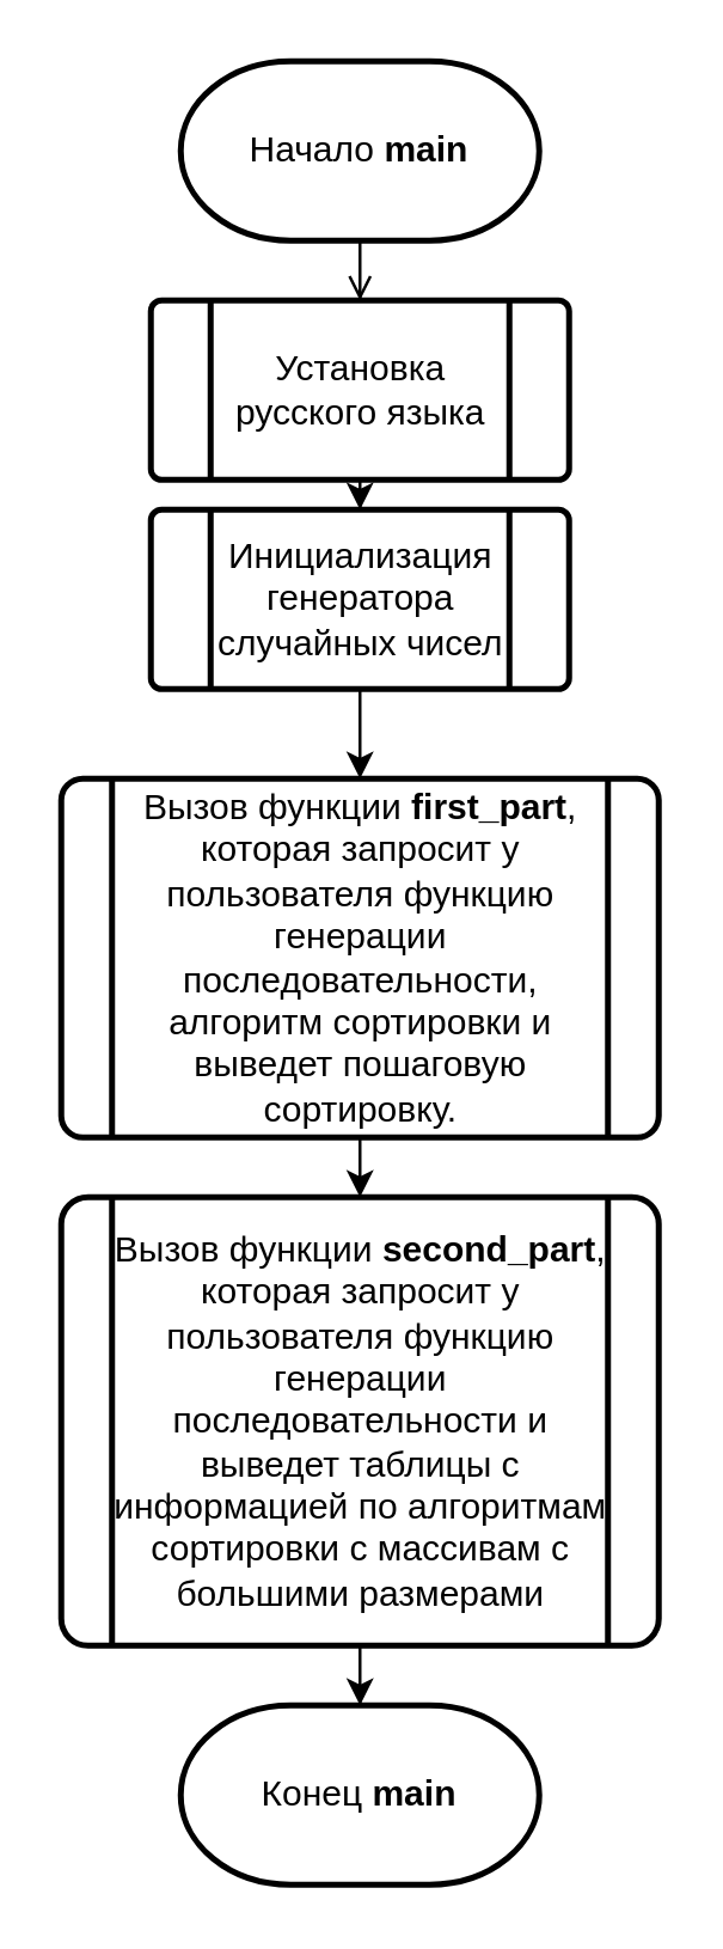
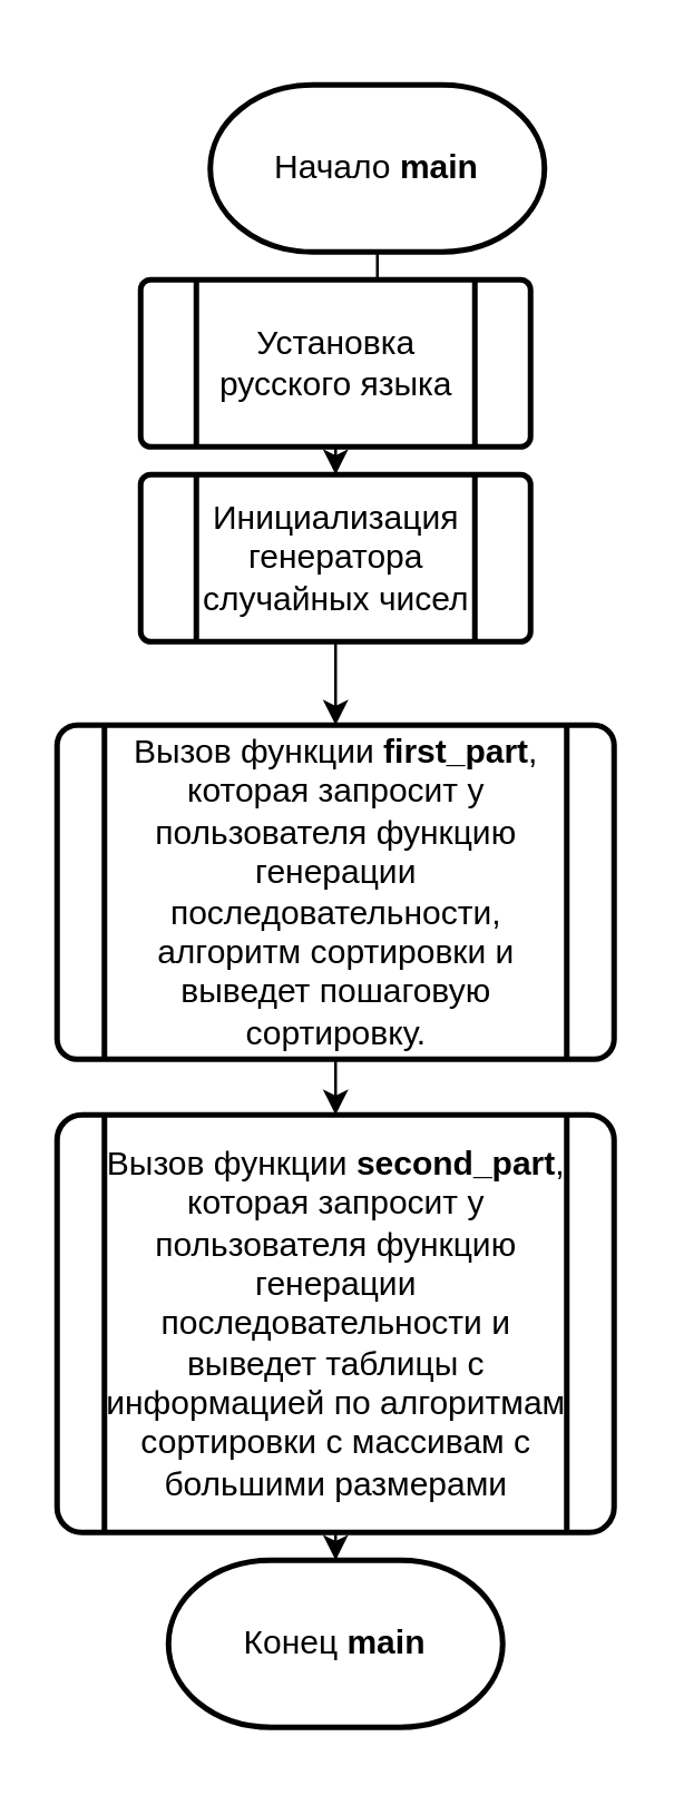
  <mxCell id="0" />
  <mxCell id="1" parent="0" />
  <mxCell id="2" style="edgeStyle=orthogonalEdgeStyle;rounded=0;orthogonalLoop=1;jettySize=auto;html=1;entryX=0.5;entryY=0;entryDx=0;entryDy=0;endArrow=open;" edge="1" parent="1" source="3" target="5"><mxGeometry relative="1" as="geometry" /></mxCell>
- <mxCell id="3" value="Начало &lt;b&gt;main&lt;/b&gt;" style="strokeWidth=2;html=1;shape=mxgraph.flowchart.terminator;whiteSpace=wrap;" vertex="1" parent="1"><mxGeometry x="60" y="20" width="120" height="60" as="geometry" /></mxCell>
+ <mxCell id="3" value="Начало &lt;b&gt;main&lt;/b&gt;" style="strokeWidth=2;html=1;shape=mxgraph.flowchart.terminator;whiteSpace=wrap;" vertex="1" parent="1"><mxGeometry x="75" y="30" width="120" height="60" as="geometry" /></mxCell>
  <mxCell id="4" value="" style="edgeStyle=orthogonalEdgeStyle;rounded=0;orthogonalLoop=1;jettySize=auto;html=1;" edge="1" parent="1" source="5" target="7"><mxGeometry relative="1" as="geometry" /></mxCell>
  <mxCell id="5" value="Установка русского языка" style="verticalLabelPosition=middle;verticalAlign=middle;html=1;shape=process;whiteSpace=wrap;rounded=1;size=0.14;arcSize=6;strokeWidth=2;labelPosition=center;align=center;" vertex="1" parent="1"><mxGeometry x="50" y="100" width="140" height="60" as="geometry" /></mxCell>
  <mxCell id="6" style="edgeStyle=orthogonalEdgeStyle;rounded=0;orthogonalLoop=1;jettySize=auto;html=1;exitX=0.5;exitY=1;exitDx=0;exitDy=0;entryX=0.5;entryY=0;entryDx=0;entryDy=0;" edge="1" parent="1" source="7" target="9"><mxGeometry relative="1" as="geometry" /></mxCell>
  <mxCell id="7" value="Инициализация генератора случайных чисел" style="verticalLabelPosition=middle;verticalAlign=middle;html=1;shape=process;whiteSpace=wrap;rounded=1;size=0.14;arcSize=6;strokeWidth=2;labelPosition=center;align=center;" vertex="1" parent="1"><mxGeometry x="50" y="170" width="140" height="60" as="geometry" /></mxCell>
  <mxCell id="8" style="edgeStyle=orthogonalEdgeStyle;rounded=0;orthogonalLoop=1;jettySize=auto;html=1;exitX=0.5;exitY=1;exitDx=0;exitDy=0;entryX=0.5;entryY=0;entryDx=0;entryDy=0;" edge="1" parent="1" source="9" target="11"><mxGeometry relative="1" as="geometry"><mxPoint x="120" y="400" as="targetPoint" /></mxGeometry></mxCell>
  <mxCell id="9" value="Вызов функции &lt;b&gt;first_part&lt;/b&gt;, которая запросит у пользователя функцию генерации последовательности, алгоритм сортировки и выведет пошаговую сортировку." style="verticalLabelPosition=middle;verticalAlign=middle;html=1;shape=process;whiteSpace=wrap;rounded=1;size=0.083;arcSize=6;strokeWidth=2;labelPosition=center;align=center;" vertex="1" parent="1"><mxGeometry x="20" y="260" width="200" height="120" as="geometry" /></mxCell>
  <mxCell id="10" value="" style="edgeStyle=orthogonalEdgeStyle;rounded=0;orthogonalLoop=1;jettySize=auto;html=1;" edge="1" parent="1" source="11" target="12"><mxGeometry relative="1" as="geometry" /></mxCell>
  <mxCell id="11" value="Вызов функции &lt;b&gt;second_part&lt;/b&gt;, которая запросит у пользователя функцию генерации последовательности и выведет таблицы с информацией по алгоритмам сортировки с массивам с большими размерами" style="verticalLabelPosition=middle;verticalAlign=middle;html=1;shape=process;whiteSpace=wrap;rounded=1;size=0.083;arcSize=6;strokeWidth=2;labelPosition=center;align=center;" vertex="1" parent="1"><mxGeometry x="20" y="400" width="200" height="150" as="geometry" /></mxCell>
- <mxCell id="12" value="Конец &lt;b&gt;main&lt;/b&gt;" style="strokeWidth=2;html=1;shape=mxgraph.flowchart.terminator;whiteSpace=wrap;labelBackgroundColor=none;fontColor=default;" vertex="1" parent="1"><mxGeometry x="60" y="570" width="120" height="60" as="geometry" /></mxCell>
+ <mxCell id="12" value="Конец &lt;b&gt;main&lt;/b&gt;" style="strokeWidth=2;html=1;shape=mxgraph.flowchart.terminator;whiteSpace=wrap;labelBackgroundColor=none;fontColor=default;" vertex="1" parent="1"><mxGeometry x="60" y="560" width="120" height="60" as="geometry" /></mxCell>
